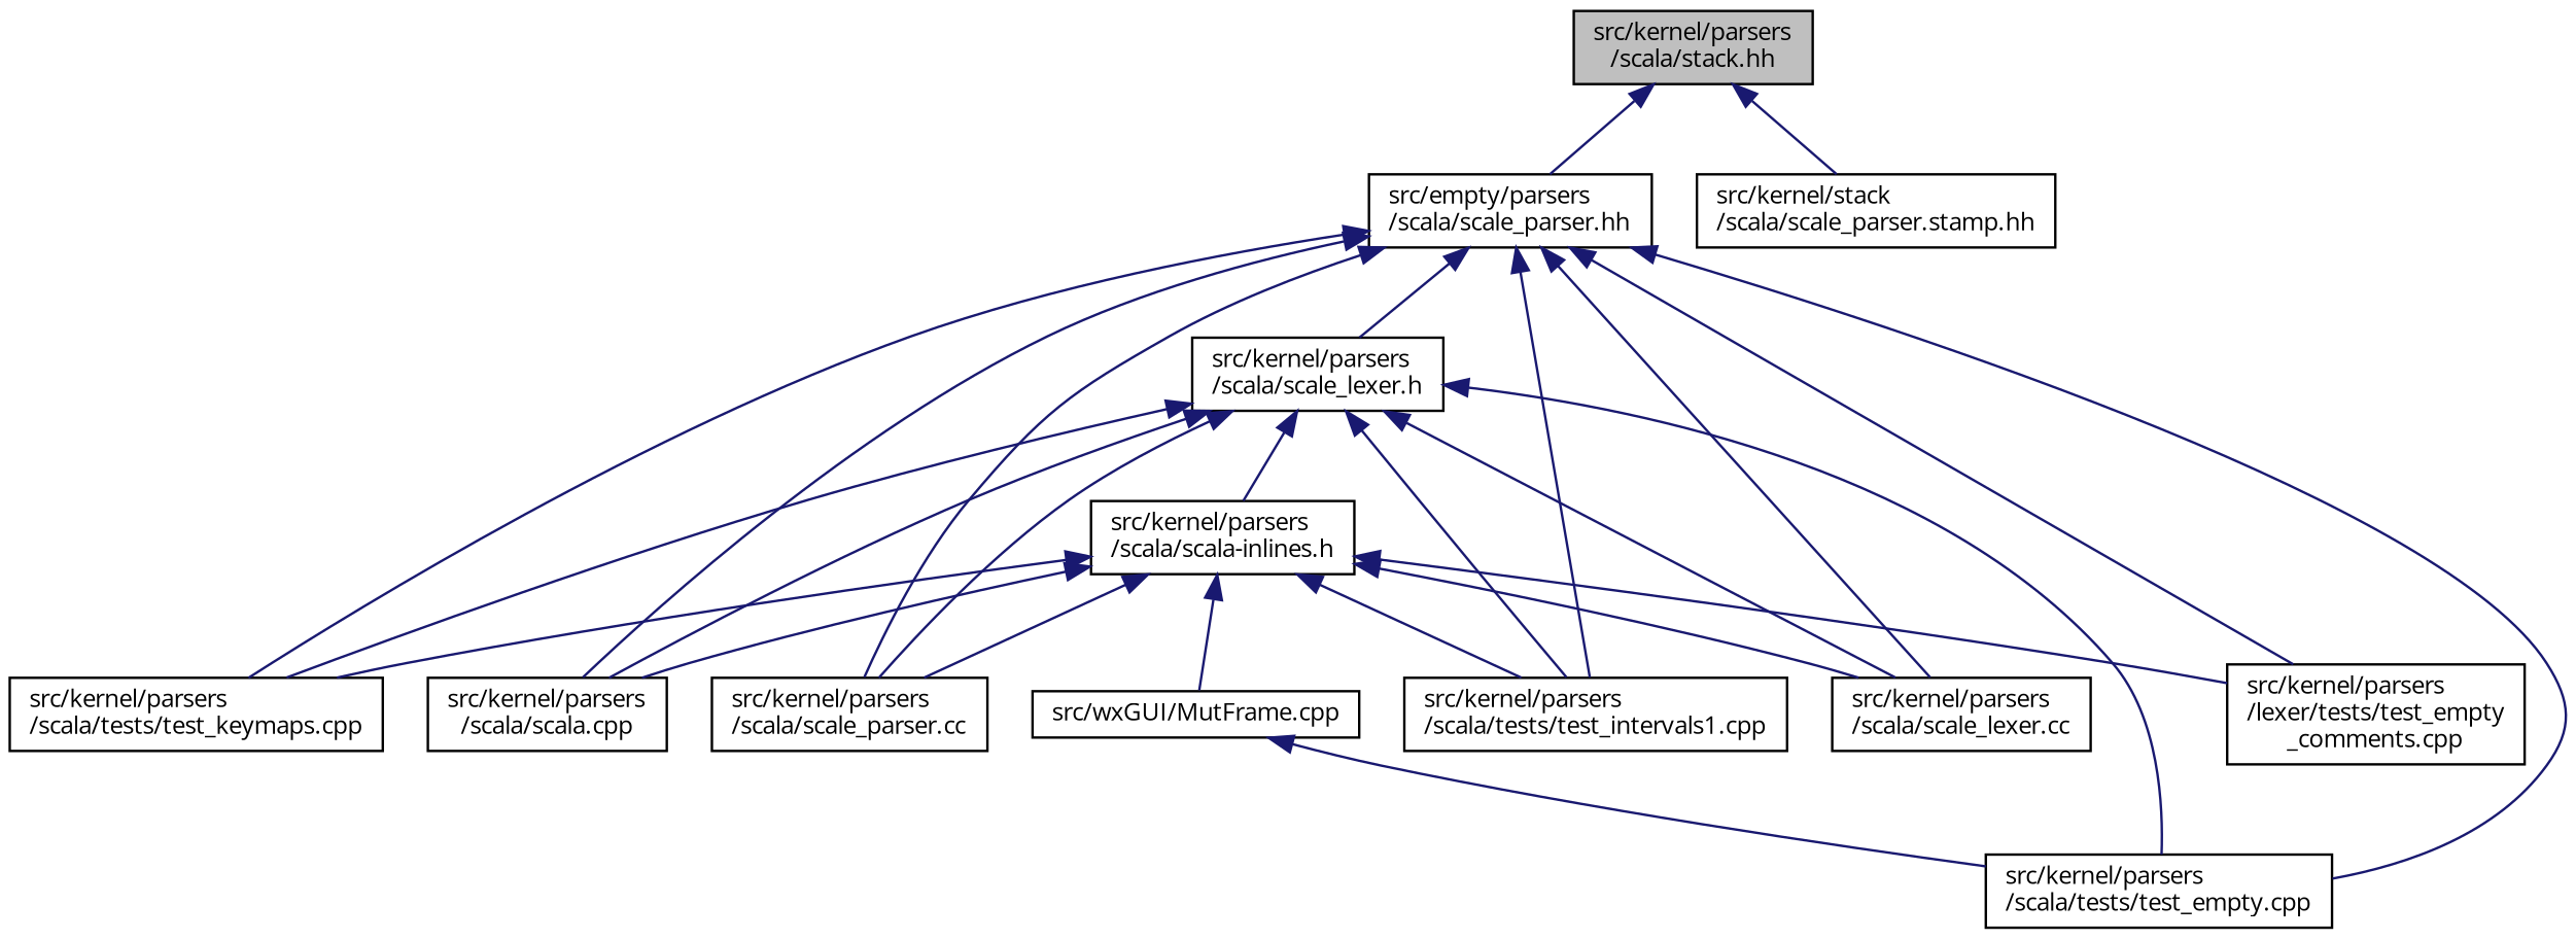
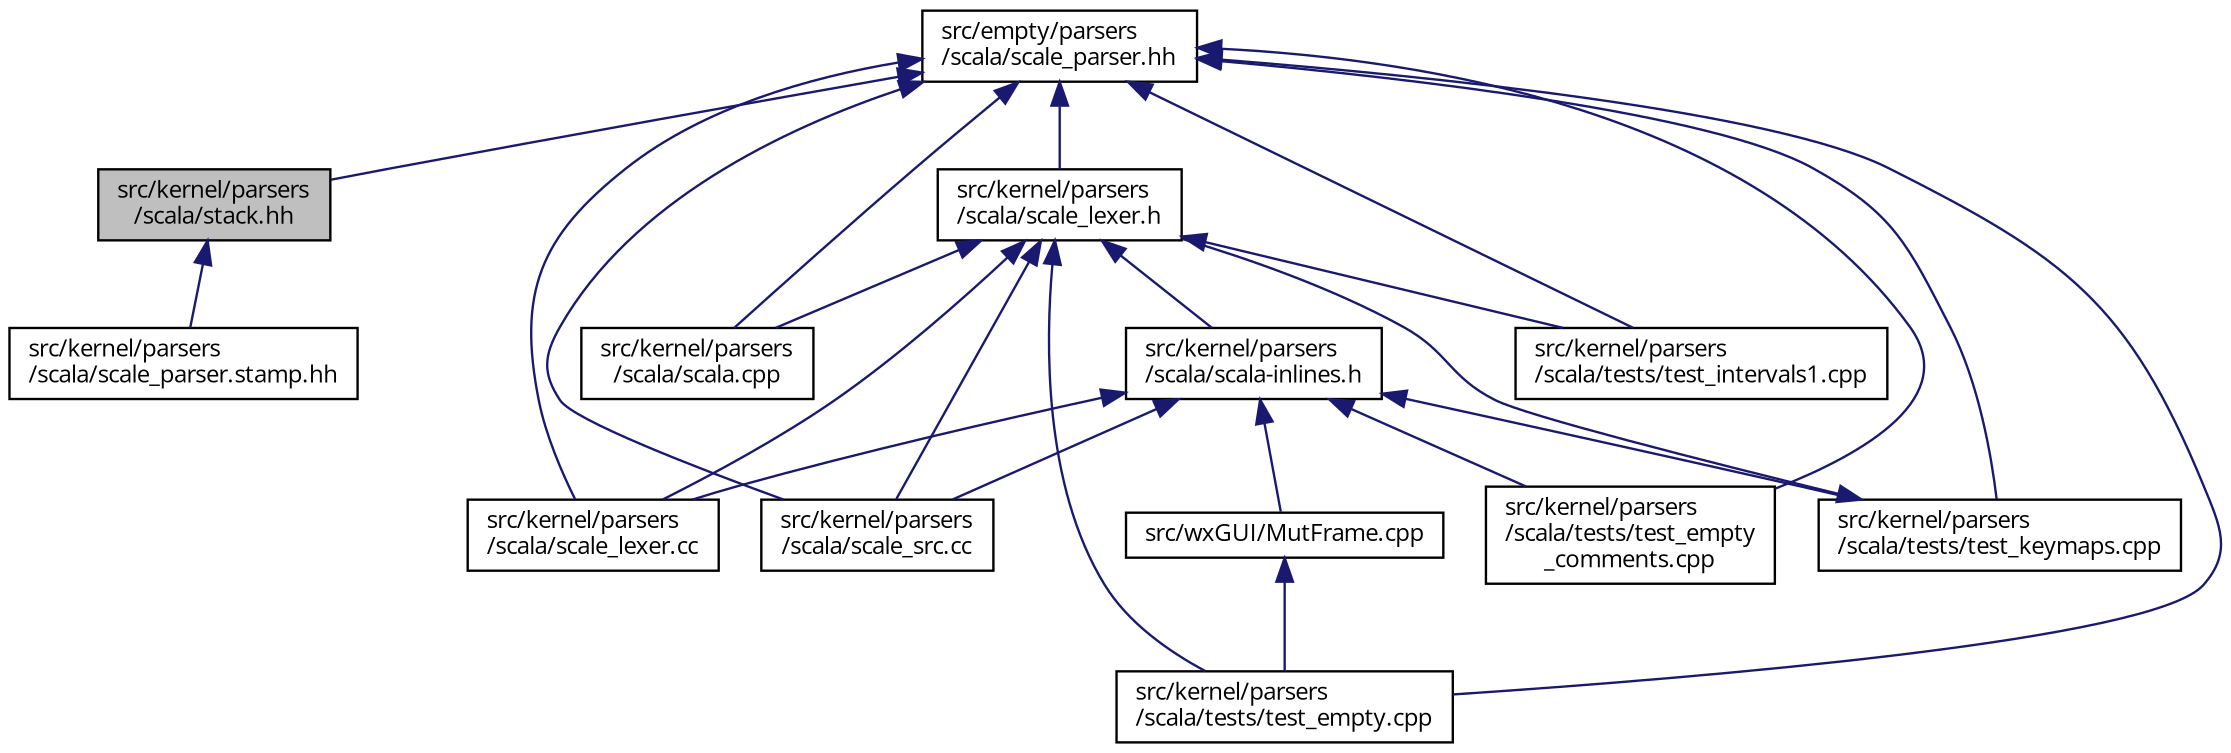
  digraph {
    fontname="Open Sans"
    node [color=black fillcolor=white fontname="Open Sans" fontsize=10 shape=record style=filled]
    edge [color=midnightblue dir=back fontname="Open Sans" fontsize=10 labelfontname=Sans labelfontsize=10 style=solid]
    n1 [fillcolor=grey75 fontcolor=black height=0.2 label="src/kernel/parsers\l/scala/stack.hh" width=0.4]
    n2 [height=0.2 label="src/empty/parsers\l/scala/scale_parser.hh" width=0.4]
-   n3 [height=0.2 label="src/kernel/stack\l/scala/scale_parser.stamp.hh" width=0.4]
+   n3 [height=0.2 label="src/kernel/parsers\l/scala/scale_parser.stamp.hh" width=0.4]
    n4 [height=0.2 label="src/kernel/parsers\l/scala/scale_lexer.h" width=0.4]
    n5 [height=0.2 label="src/kernel/parsers\l/scala/scala.cpp" width=0.4]
    n6 [height=0.2 label="src/kernel/parsers\l/scala/scale_lexer.cc" width=0.4]
-   n7 [height=0.2 label="src/kernel/parsers\l/scala/scale_parser.cc" width=0.4]
+   n7 [height=0.2 label="src/kernel/parsers\l/scala/scale_src.cc" width=0.4]
    n8 [height=0.2 label="src/kernel/parsers\l/scala/tests/test_empty.cpp" width=0.4]
-   n9 [height=0.2 label="src/kernel/parsers\l/lexer/tests/test_empty\l_comments.cpp" width=0.4]
+   n9 [height=0.2 label="src/kernel/parsers\l/scala/tests/test_empty\l_comments.cpp" width=0.4]
    n10 [height=0.2 label="src/kernel/parsers\l/scala/tests/test_intervals1.cpp" width=0.4]
    n11 [height=0.2 label="src/kernel/parsers\l/scala/tests/test_keymaps.cpp" width=0.4]
    n12 [height=0.2 label="src/kernel/parsers\l/scala/scala-inlines.h" width=0.4]
    n13 [height=0.2 label="src/wxGUI/MutFrame.cpp" width=0.4]
-   n1 -> n2
+   n2 -> n1
    n1 -> n3
    n2 -> n4
    n2 -> n5
    n2 -> n6
    n2 -> n7
    n2 -> n8
    n2 -> n9
    n2 -> n10
    n2 -> n11
    n4 -> n5
    n4 -> n6
    n4 -> n7
    n4 -> n8
    n4 -> n10
-   n4 -> n11
+   n11 -> n4
    n4 -> n12
-   n12 -> n5
    n12 -> n6
    n12 -> n7
    n12 -> n9
-   n12 -> n10
    n12 -> n11
    n12 -> n13
    n13 -> n8
  }
